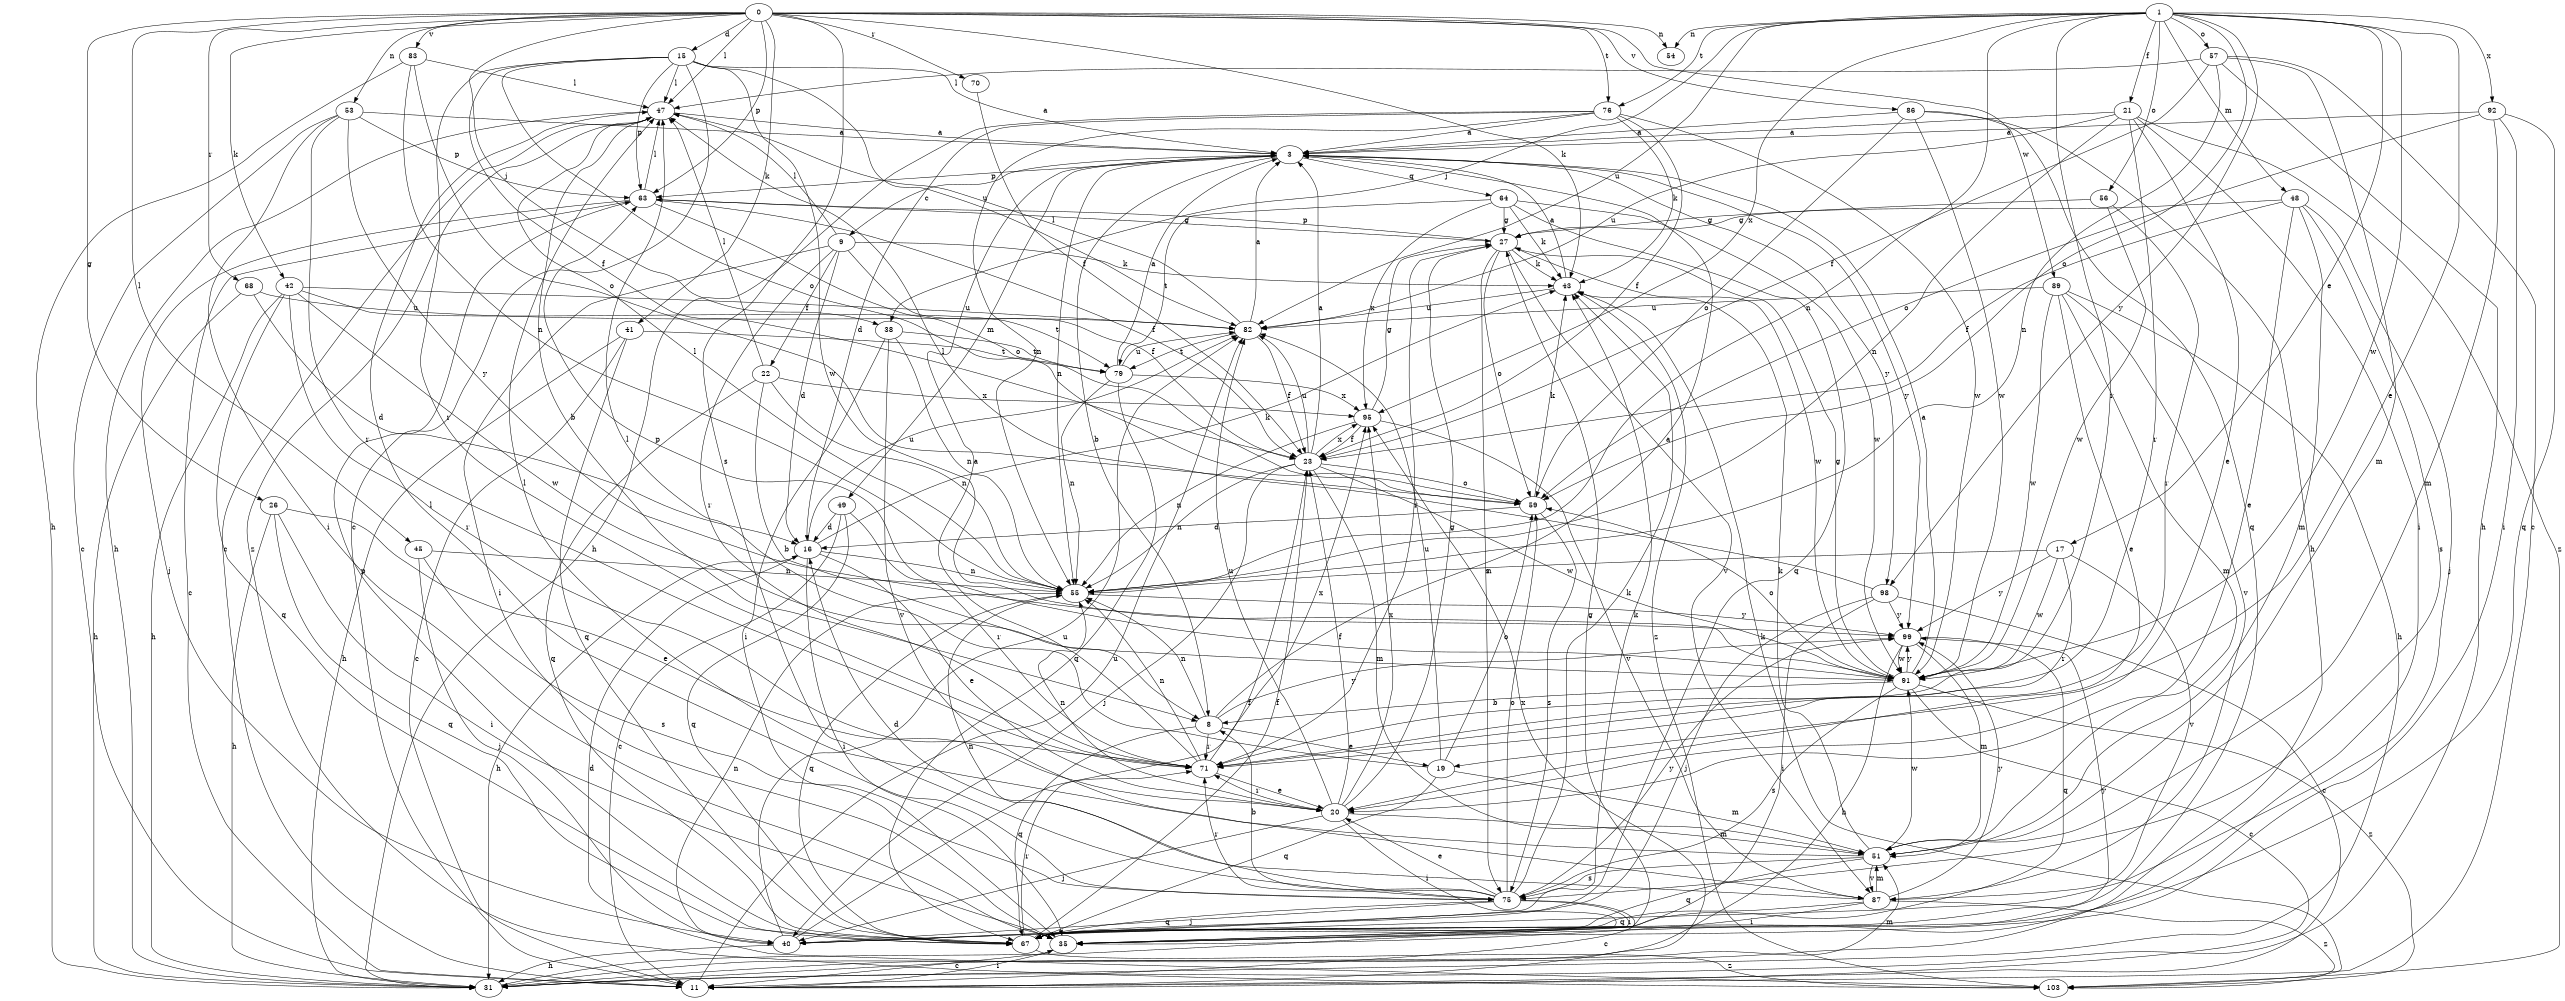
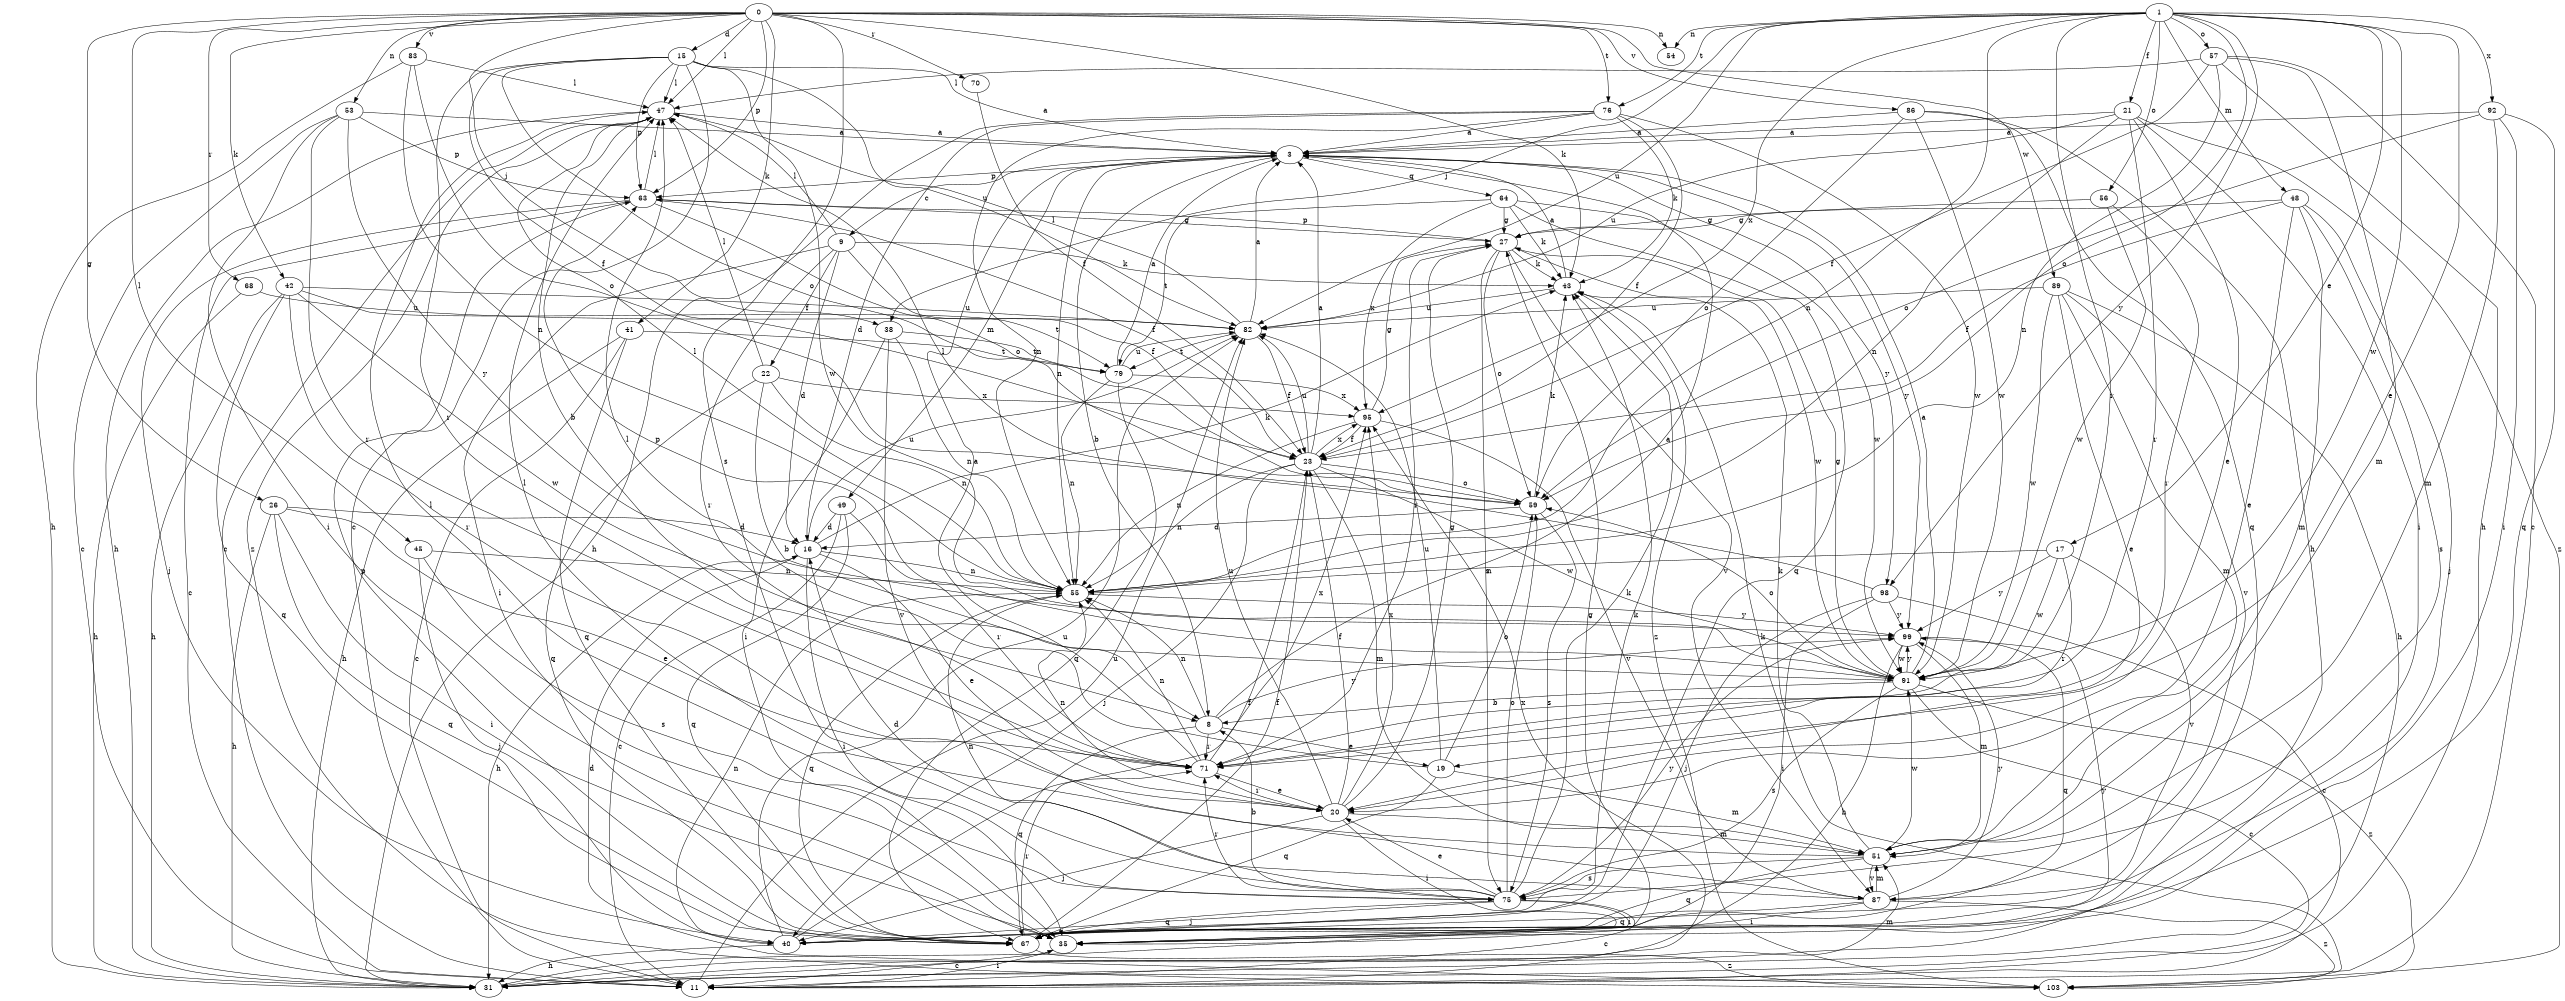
  strict digraph {
    0
    15
    26
    38
    41
    42
    43
    45
    47
    53
    54
    63
    68
    70
    75
    76
    83
    86
    89
    59
    71
    82
    91
    3
    23
    11
    67
    16
    35
    20
    31
    55
    87
    79
    103
    40
    8
    99
    27
    51
    1
    17
    19
    21
    48
    56
    57
    92
    95
    98
    9
    49
    64
    22
    0 -> 15 [label=d]
    0 -> 26 [label=g]
    0 -> 38 [label=j]
    0 -> 41 [label=k]
    0 -> 42 [label=k]
    0 -> 43 [label=k]
    0 -> 45 [label=l]
    0 -> 47 [label=l]
    0 -> 53 [label=n]
    0 -> 54 [label=n]
    0 -> 63 [label=p]
    0 -> 68 [label=r]
    0 -> 70 [label=r]
    0 -> 75 [label=s]
    0 -> 76 [label=t]
    0 -> 83 [label=v]
    0 -> 86 [label=v]
    0 -> 89 [label=w]
    15 -> 47 [label=l]
    15 -> 63 [label=p]
    15 -> 59 [label=o]
    15 -> 71 [label=r]
    15 -> 82 [label=u]
    15 -> 91 [label=w]
    15 -> 3 [label=a]
    15 -> 23 [label=f]
    15 -> 11 [label=c]
    26 -> 67 [label=q]
-   68 -> 16 [label=d]
+   26 -> 16 [label=d]
    26 -> 35 [label=i]
    26 -> 20 [label=e]
    26 -> 31 [label=h]
    38 -> 35 [label=i]
    38 -> 55 [label=n]
    38 -> 87 [label=v]
    38 -> 79 [label=t]
    41 -> 11 [label=c]
    41 -> 67 [label=q]
    41 -> 31 [label=h]
    41 -> 79 [label=t]
    42 -> 71 [label=r]
    42 -> 82 [label=u]
    42 -> 91 [label=w]
    42 -> 67 [label=q]
    42 -> 31 [label=h]
    42 -> 79 [label=t]
    43 -> 82 [label=u]
    43 -> 3 [label=a]
    43 -> 103 [label=z]
    45 -> 75 [label=s]
    45 -> 55 [label=n]
    45 -> 40 [label=j]
    47 -> 3 [label=a]
    47 -> 11 [label=c]
    47 -> 31 [label=h]
    47 -> 103 [label=z]
    47 -> 8 [label=b]
    53 -> 63 [label=p]
    53 -> 71 [label=r]
    53 -> 3 [label=a]
    53 -> 11 [label=c]
    53 -> 35 [label=i]
    53 -> 99 [label=y]
    63 -> 47 [label=l]
    63 -> 59 [label=o]
    63 -> 23 [label=f]
    63 -> 11 [label=c]
    63 -> 40 [label=j]
    63 -> 27 [label=g]
    68 -> 82 [label=u]
    68 -> 31 [label=h]
    70 -> 23 [label=f]
    75 -> 43 [label=k]
    75 -> 47 [label=l]
    75 -> 59 [label=o]
    75 -> 71 [label=r]
    75 -> 11 [label=c]
    75 -> 67 [label=q]
    75 -> 35 [label=i]
    75 -> 20 [label=e]
    75 -> 55 [label=n]
    75 -> 40 [label=j]
    75 -> 8 [label=b]
    75 -> 99 [label=y]
    76 -> 43 [label=k]
    76 -> 91 [label=w]
    76 -> 3 [label=a]
    76 -> 23 [label=f]
    76 -> 16 [label=d]
    76 -> 31 [label=h]
    76 -> 55 [label=n]
    83 -> 47 [label=l]
    83 -> 59 [label=o]
    83 -> 31 [label=h]
    83 -> 55 [label=n]
    86 -> 59 [label=o]
    86 -> 91 [label=w]
    86 -> 3 [label=a]
    86 -> 67 [label=q]
    86 -> 31 [label=h]
    89 -> 82 [label=u]
    89 -> 91 [label=w]
    89 -> 20 [label=e]
    89 -> 31 [label=h]
    89 -> 87 [label=v]
    89 -> 51 [label=m]
    59 -> 43 [label=k]
    59 -> 75 [label=s]
    59 -> 16 [label=d]
    71 -> 3 [label=a]
    71 -> 20 [label=e]
    71 -> 55 [label=n]
    71 -> 95 [label=x]
    82 -> 47 [label=l]
    82 -> 3 [label=a]
    82 -> 23 [label=f]
    82 -> 79 [label=t]
    91 -> 63 [label=p]
    91 -> 75 [label=s]
    91 -> 59 [label=o]
    91 -> 3 [label=a]
    91 -> 11 [label=c]
    91 -> 103 [label=z]
    91 -> 8 [label=b]
    91 -> 99 [label=y]
    91 -> 27 [label=g]
    3 -> 63 [label=p]
    3 -> 55 [label=n]
    3 -> 8 [label=b]
    3 -> 99 [label=y]
    3 -> 98 [label=y]
    3 -> 9 [label=c]
    3 -> 49 [label=m]
    3 -> 64 [label=q]
    23 -> 59 [label=o]
    23 -> 82 [label=u]
    23 -> 91 [label=w]
    23 -> 3 [label=a]
    23 -> 55 [label=n]
    23 -> 40 [label=j]
    23 -> 51 [label=m]
    23 -> 95 [label=x]
    11 -> 82 [label=u]
    11 -> 35 [label=i]
    11 -> 95 [label=x]
    67 -> 63 [label=p]
    67 -> 71 [label=r]
    67 -> 23 [label=f]
    67 -> 103 [label=z]
    67 -> 99 [label=y]
    16 -> 43 [label=k]
    16 -> 82 [label=u]
    16 -> 35 [label=i]
    16 -> 20 [label=e]
    16 -> 31 [label=h]
    16 -> 55 [label=n]
    35 -> 11 [label=c]
    20 -> 71 [label=r]
    20 -> 82 [label=u]
    20 -> 23 [label=f]
    20 -> 35 [label=i]
    20 -> 55 [label=n]
    20 -> 40 [label=j]
    20 -> 27 [label=g]
    20 -> 51 [label=m]
    20 -> 95 [label=x]
    31 -> 27 [label=g]
    31 -> 51 [label=m]
    55 -> 47 [label=l]
    55 -> 67 [label=q]
    55 -> 99 [label=y]
    87 -> 67 [label=q]
    87 -> 16 [label=d]
    87 -> 35 [label=i]
    87 -> 103 [label=z]
    87 -> 99 [label=y]
    87 -> 51 [label=m]
    79 -> 82 [label=u]
    79 -> 3 [label=a]
    79 -> 67 [label=q]
    79 -> 55 [label=n]
    79 -> 95 [label=x]
    103 -> 43 [label=k]
    103 -> 16 [label=d]
    40 -> 43 [label=k]
    40 -> 82 [label=u]
    40 -> 23 [label=f]
    40 -> 31 [label=h]
    40 -> 55 [label=n]
    8 -> 71 [label=r]
    8 -> 3 [label=a]
    8 -> 67 [label=q]
    8 -> 55 [label=n]
    8 -> 99 [label=y]
    8 -> 19 [label=e]
    99 -> 91 [label=w]
    99 -> 67 [label=q]
    99 -> 31 [label=h]
    99 -> 51 [label=m]
    27 -> 43 [label=k]
    27 -> 63 [label=p]
    27 -> 75 [label=s]
    27 -> 59 [label=o]
    27 -> 71 [label=r]
    27 -> 91 [label=w]
    27 -> 87 [label=v]
    51 -> 43 [label=k]
    51 -> 47 [label=l]
    51 -> 75 [label=s]
    51 -> 91 [label=w]
    51 -> 67 [label=q]
    51 -> 87 [label=v]
    1 -> 38 [label=j]
    1 -> 54 [label=n]
    1 -> 76 [label=t]
    1 -> 59 [label=o]
    1 -> 71 [label=r]
    1 -> 82 [label=u]
    1 -> 91 [label=w]
    1 -> 55 [label=n]
    1 -> 17 [label=e]
    1 -> 19 [label=e]
    1 -> 21 [label=f]
    1 -> 48 [label=m]
    1 -> 56 [label=o]
    1 -> 57 [label=o]
    1 -> 92 [label=x]
    1 -> 95 [label=x]
    1 -> 98 [label=y]
    17 -> 71 [label=r]
    17 -> 91 [label=w]
    17 -> 55 [label=n]
    17 -> 87 [label=v]
    17 -> 99 [label=y]
    19 -> 47 [label=l]
    19 -> 59 [label=o]
    19 -> 82 [label=u]
    19 -> 67 [label=q]
    19 -> 51 [label=m]
    21 -> 71 [label=r]
    21 -> 82 [label=u]
    21 -> 3 [label=a]
    21 -> 35 [label=i]
    21 -> 20 [label=e]
    21 -> 55 [label=n]
    21 -> 103 [label=z]
    48 -> 75 [label=s]
    48 -> 23 [label=f]
    48 -> 20 [label=e]
    48 -> 40 [label=j]
    48 -> 27 [label=g]
    48 -> 51 [label=m]
    56 -> 71 [label=r]
    56 -> 91 [label=w]
    56 -> 27 [label=g]
    57 -> 47 [label=l]
    57 -> 23 [label=f]
    57 -> 11 [label=c]
    57 -> 31 [label=h]
    57 -> 55 [label=n]
    57 -> 51 [label=m]
    92 -> 59 [label=o]
    92 -> 3 [label=a]
    92 -> 67 [label=q]
    92 -> 35 [label=i]
    92 -> 51 [label=m]
    95 -> 23 [label=f]
    95 -> 55 [label=n]
    95 -> 87 [label=v]
    95 -> 27 [label=g]
    98 -> 47 [label=l]
    98 -> 11 [label=c]
    98 -> 35 [label=i]
    98 -> 40 [label=j]
    98 -> 99 [label=y]
    9 -> 43 [label=k]
    9 -> 47 [label=l]
    9 -> 71 [label=r]
    9 -> 23 [label=f]
    9 -> 16 [label=d]
    9 -> 35 [label=i]
    9 -> 22 [label=f]
    49 -> 71 [label=r]
    49 -> 11 [label=c]
    49 -> 67 [label=q]
    49 -> 16 [label=d]
    64 -> 43 [label=k]
    64 -> 91 [label=w]
    64 -> 67 [label=q]
    64 -> 79 [label=t]
    64 -> 27 [label=g]
    64 -> 95 [label=x]
    22 -> 47 [label=l]
    22 -> 67 [label=q]
    22 -> 55 [label=n]
    22 -> 8 [label=b]
    22 -> 95 [label=x]
  }
